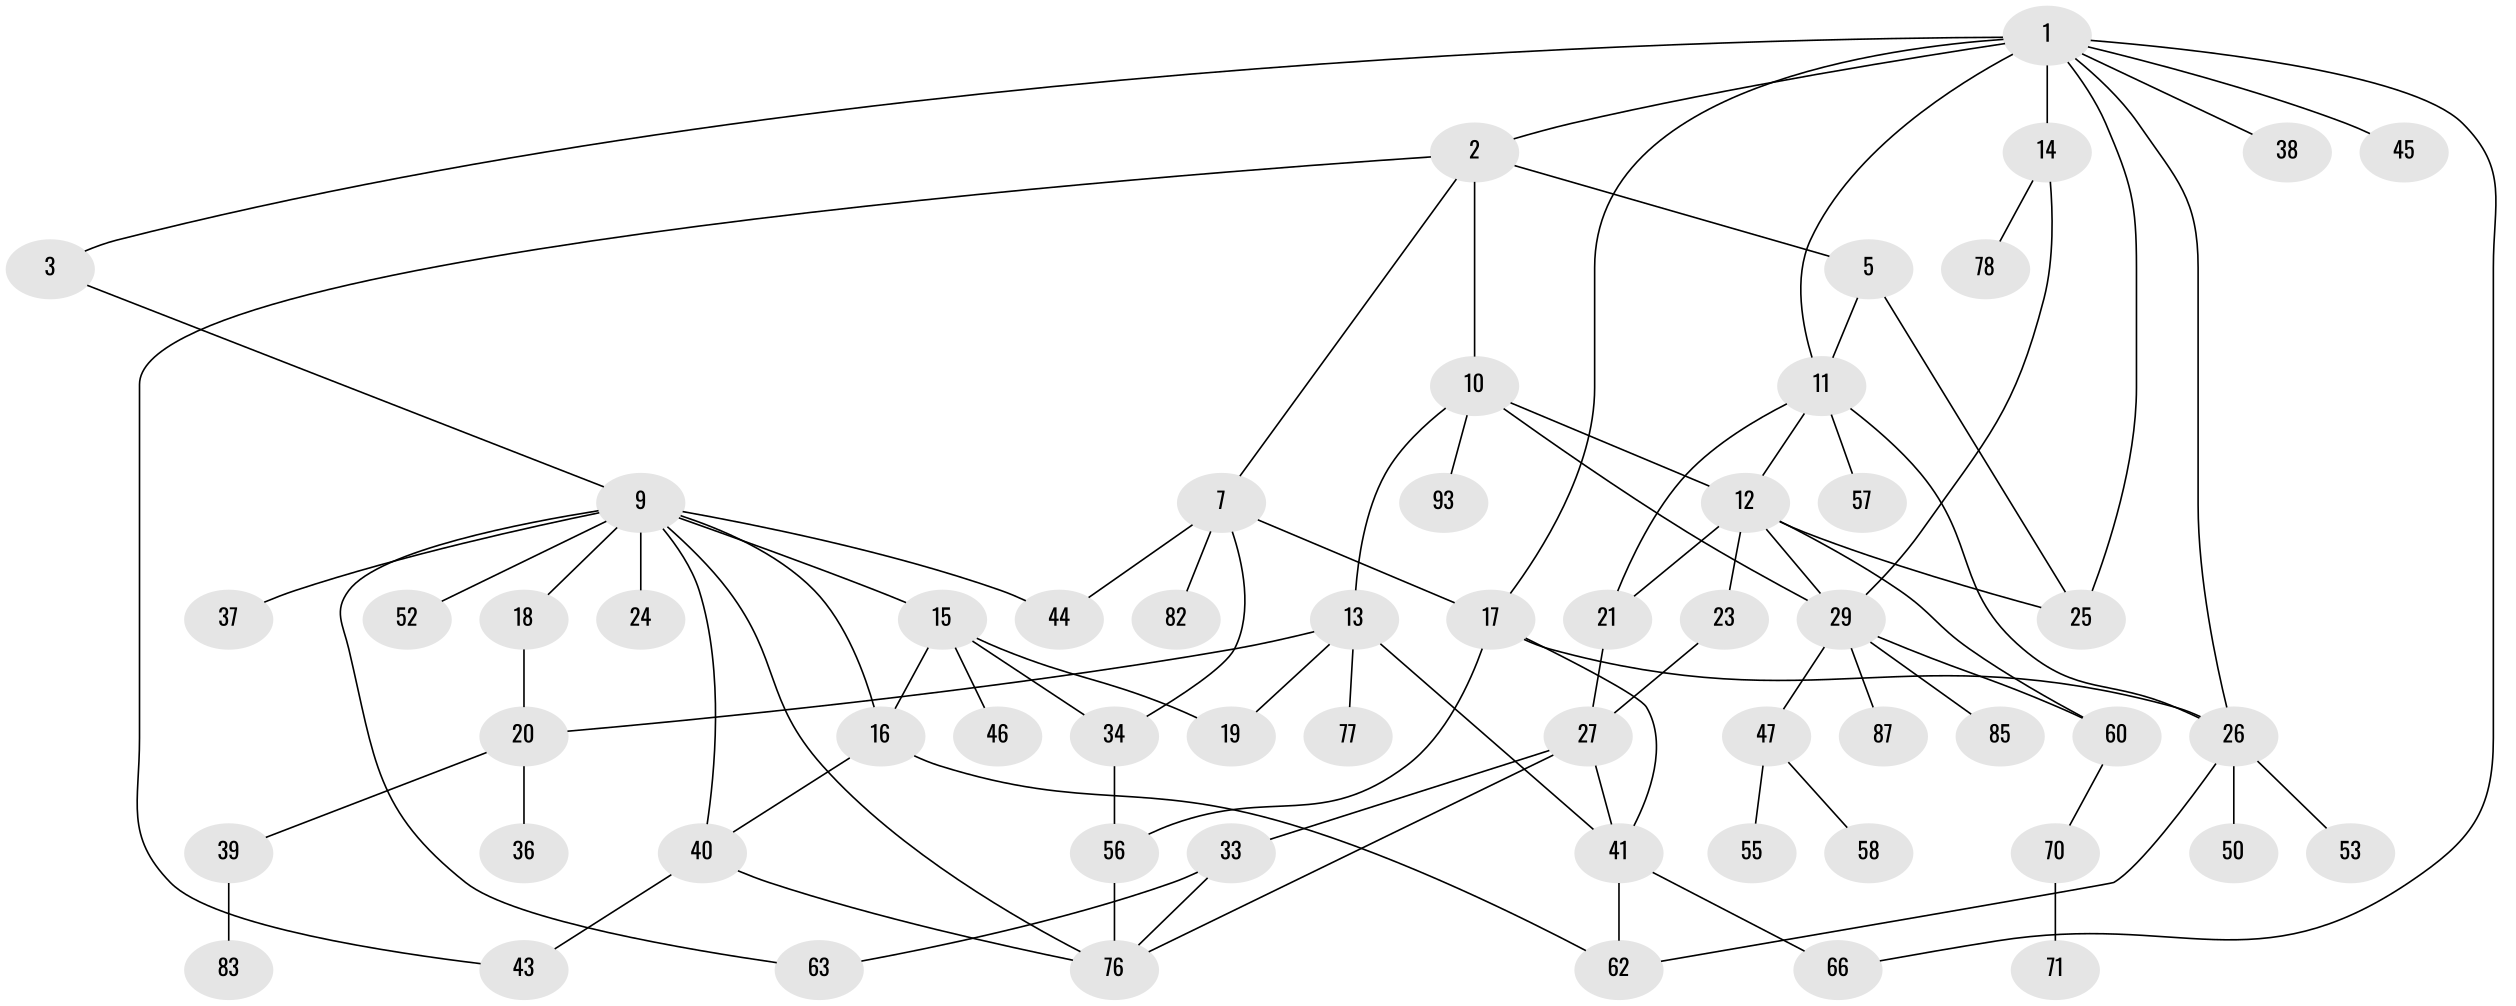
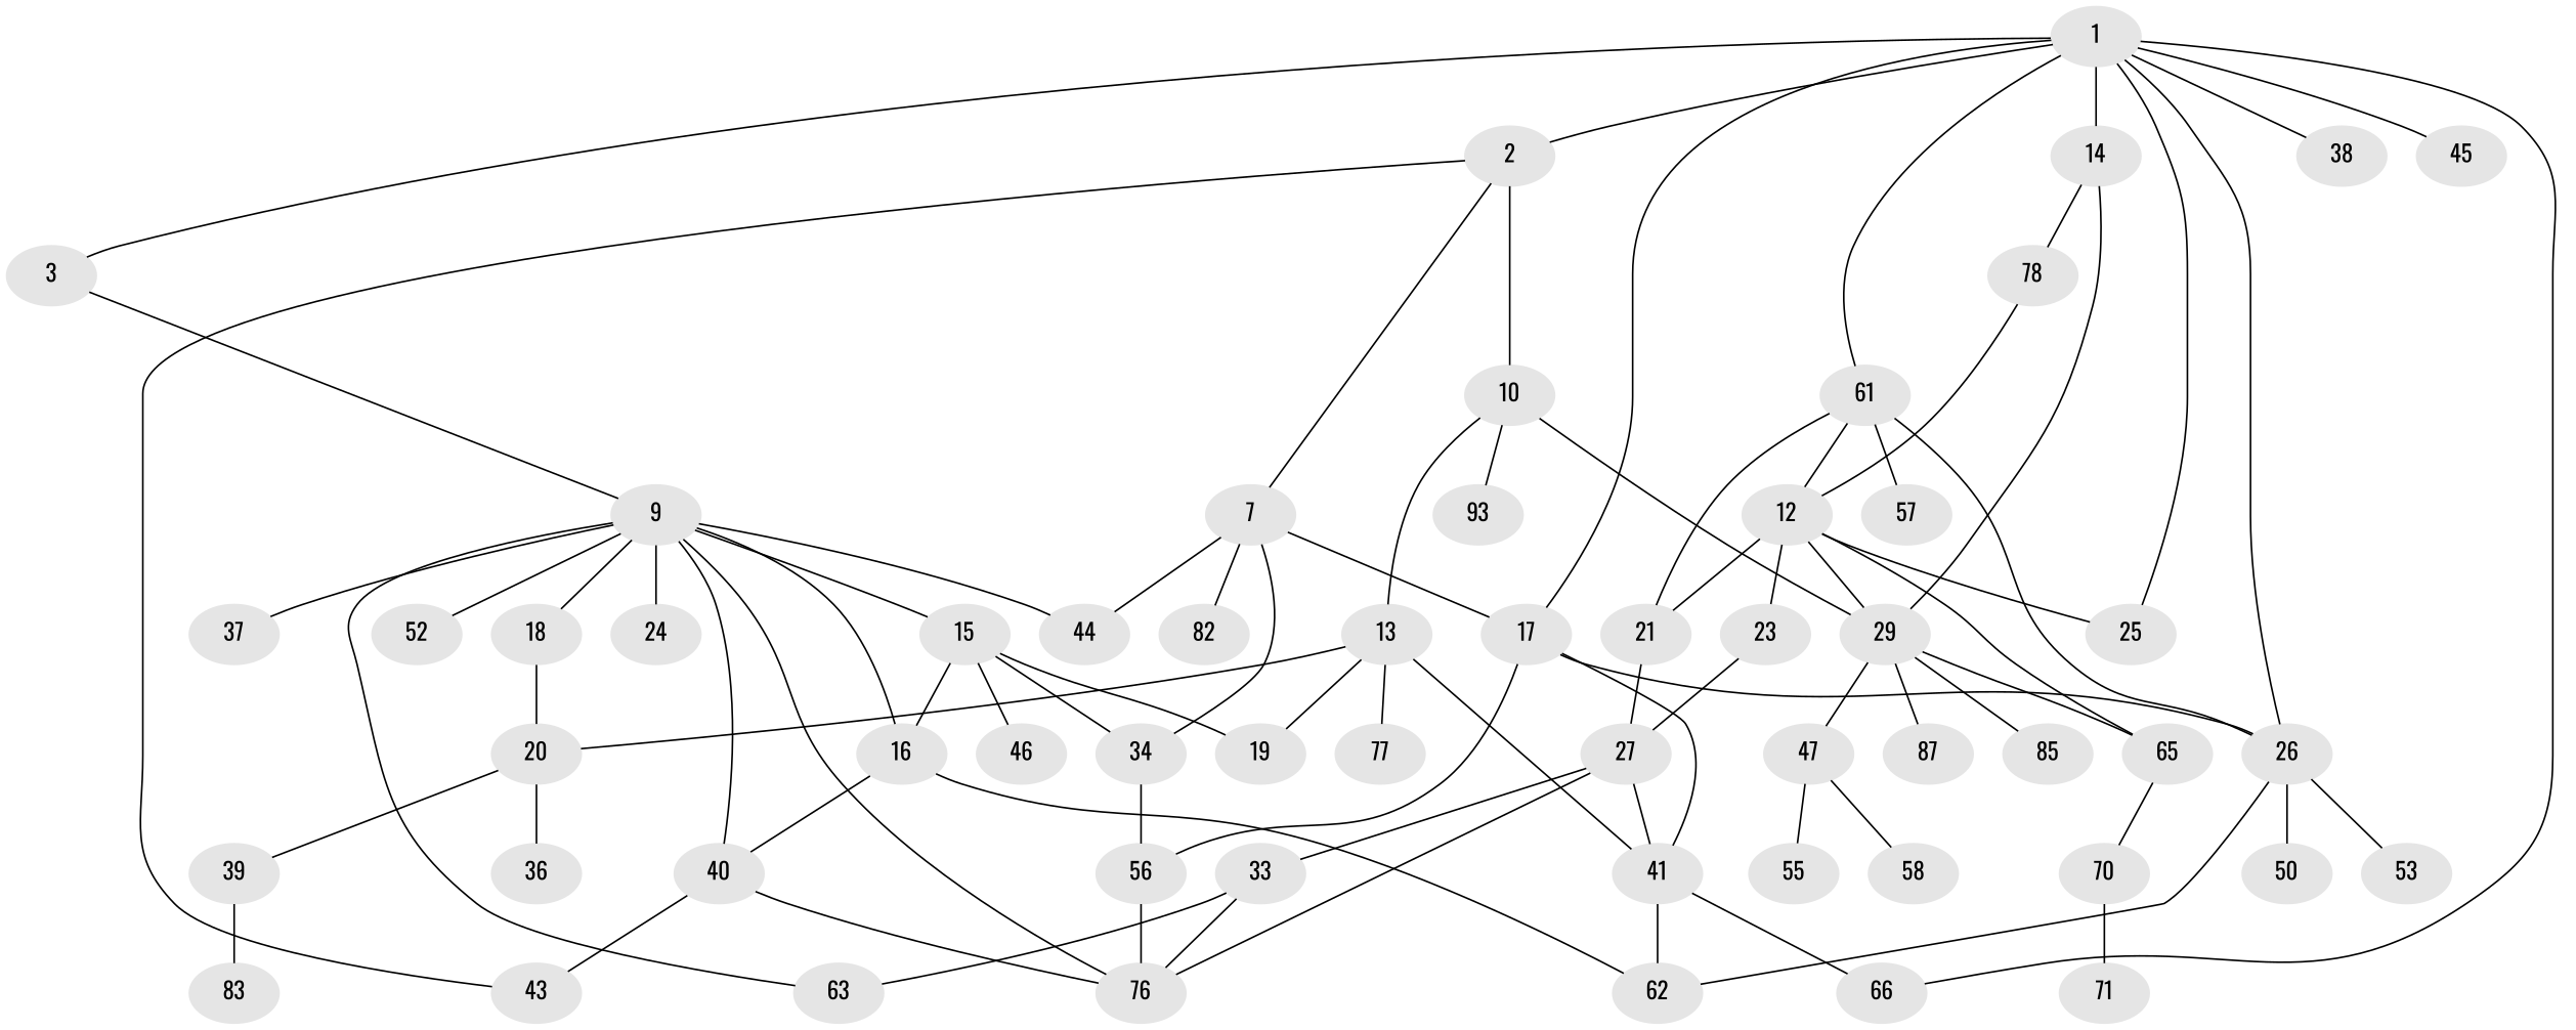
  graph {
    fontname=Oswald
    node [color=gray90 fontname=Oswald style=filled]
    edge [fontname=Oswald]
    1 [super="+2"]
    3
    n3 [label=2 super="+6"]
-   11 [super="+35"]
+   11 [super="+35" label=61]
    14 [super="+22"]
    17 [super="+73"]
    25 [super="+74"]
    26 [super="+30"]
    38 [super="+72"]
    45
    66
    9 [super="+28"]
-   5 [super="+49"]
    7 [super="+8"]
    10 [super="+61"]
    43
    12 [super="+31"]
    21
    57
    29 [super="+69"]
    78
    41 [super="+59"]
    56 [super="+90"]
    62 [super="+94"]
    50
    53 [super="+64"]
    44 [super="+68"]
    52
    15 [super="+51"]
    16 [super="+89"]
    18 [super="+42"]
    24
    37
    40 [super="+60"]
    63 [super="+91"]
    76 [super="+92"]
    82
    34 [super="+67"]
    13 [super="+54"]
    93
    19 [super="+88"]
    46
    20 [super="+81"]
    23 [super="+79"]
-   65 [super="+75" label=60]
+   65 [super="+75"]
    77
    47 [super="+48"]
    85
    87
    27 [super="+32"]
    70 [super="+86"]
    36
    39
    83 [super="+95"]
    33
    55
    58
    71
    1 -- 3
    1 -- n3
    1 -- 11
    1 -- 14 [weight=2]
    1 -- 17
    1 -- 25
    1 -- 26
    1 -- 38
    1 -- 45
    1 -- 66
    3 -- 9
-   n3 -- 5
    n3 -- 7
    n3 -- 10
    n3 -- 43
    11 -- 26
    11 -- 12
    11 -- 21
    11 -- 57
    14 -- 29
    14 -- 78
    17 -- 26
    17 -- 41
    17 -- 56
    26 -- 62
    26 -- 50
    26 -- 53
    9 -- 44
    9 -- 52
    9 -- 15
    9 -- 16
    9 -- 18
    9 -- 24
    9 -- 37
    9 -- 40
    9 -- 63
    9 -- 76
-   5 -- 11
-   5 -- 25
    7 -- 17
    7 -- 44 [weight=2]
    7 -- 82
    7 -- 34
-   10 -- 12
+   78 -- 12
    10 -- 29
    10 -- 13
    10 -- 93
    12 -- 25
    12 -- 21
    12 -- 29
    12 -- 23
    12 -- 65
    21 -- 27
    29 -- 65 [weight=2]
    29 -- 47
    29 -- 85
    29 -- 87
    41 -- 66
    41 -- 62
    56 -- 76
    15 -- 16
    15 -- 34
    15 -- 19
    15 -- 46
    16 -- 62
    16 -- 40
    18 -- 20
    40 -- 43
    40 -- 76
    34 -- 56
    13 -- 41
    13 -- 19
    13 -- 20
    13 -- 77
    20 -- 36
    20 -- 39
    23 -- 27
    65 -- 70
    47 -- 55
    47 -- 58
    27 -- 41
    27 -- 76
    27 -- 33
    70 -- 71
    39 -- 83
    33 -- 63
    33 -- 76
  }
